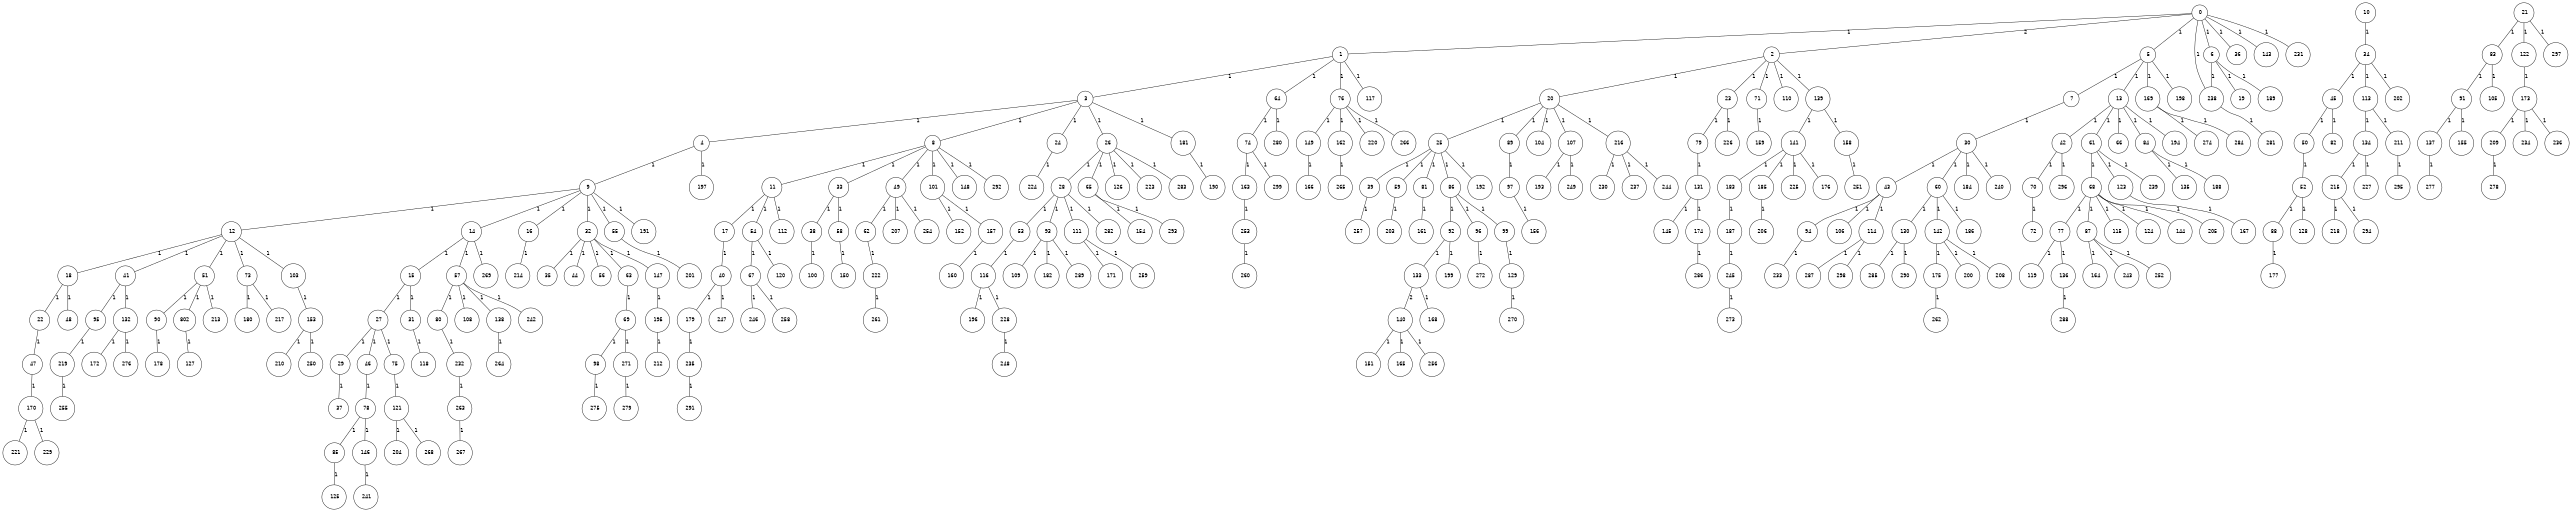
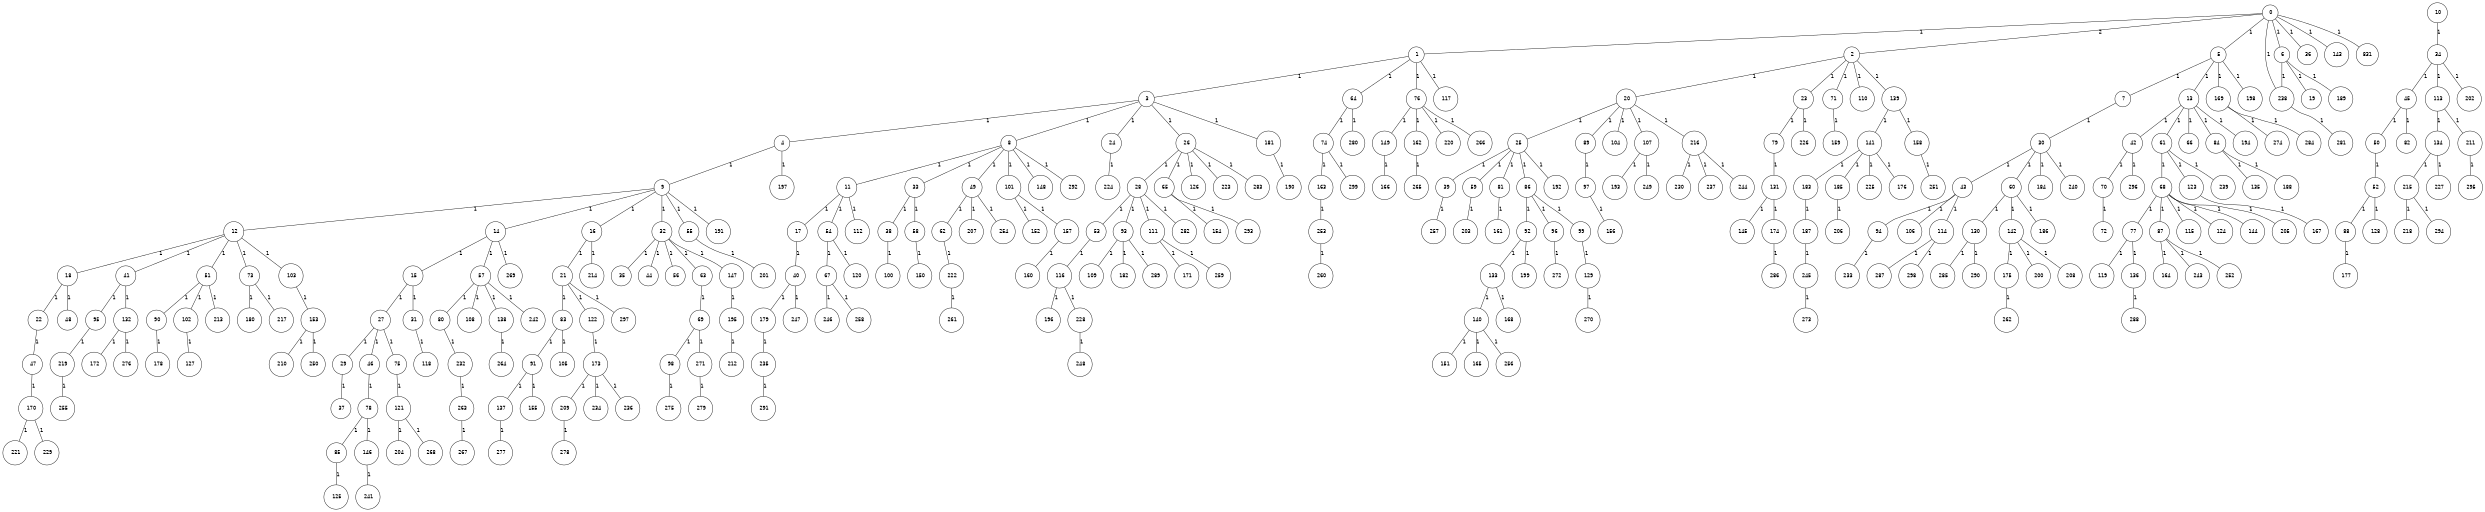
  graph {
    fixedsize="true;"
    fontname="DejaVu Sans"
    node [color=black fontname="DejaVu Sans" fontsize=12 hight=.12 shape=circle]
    edge [fontname="DejaVu Sans" fontsize=12]
    n1 [label=" 0" width=.12]
    n2 [label=" 1" width=.12]
    n3 [label=" 2" width=.12]
    n4 [label=" 5" width=.12]
    n5 [label=" 6" width=.12]
    n6 [label=" 36" width=.12]
    n7 [label=" 143" width=.12]
-   n8 [label=" 231" width=.12]
+   n8 [label=831 width=.12]
    n9 [label=" 238" width=.12]
    n10 [label=" 3" width=.12]
    n11 [label=" 64" width=.12]
    n12 [label=" 76" width=.12]
    n13 [label=" 117" width=.12]
    n14 [label=" 20" width=.12]
    n15 [label=" 23" width=.12]
    n16 [label=" 71" width=.12]
    n17 [label=" 110" width=.12]
    n18 [label=" 139" width=.12]
    n19 [label=" 7" width=.12]
    n20 [label=" 13" width=.12]
    n21 [label=" 169" width=.12]
    n22 [label=" 198" width=.12]
    n23 [label=" 19" width=.12]
    n24 [label=" 189" width=.12]
    n25 [label=" 10" width=.12]
    n26 [label=" 34" width=.12]
    n27 [label=" 4" width=.12]
    n28 [label=" 8" width=.12]
    n29 [label=" 24" width=.12]
    n30 [label=" 26" width=.12]
    n31 [label=" 181" width=.12]
    n32 [label=" 74" width=.12]
    n33 [label=" 280" width=.12]
    n34 [label=" 149" width=.12]
    n35 [label=" 162" width=.12]
    n36 [label=" 220" width=.12]
    n37 [label=" 266" width=.12]
    n38 [label=" 25" width=.12]
    n39 [label=" 89" width=.12]
    n40 [label=" 104" width=.12]
    n41 [label=" 107" width=.12]
    n42 [label=" 216" width=.12]
    n43 [label=" 79" width=.12]
    n44 [label=" 226" width=.12]
    n45 [label=" 159" width=.12]
    n46 [label=" 141" width=.12]
    n47 [label=" 158" width=.12]
    n48 [label=" 9" width=.12]
    n49 [label=" 197" width=.12]
    n50 [label=" 11" width=.12]
    n51 [label=" 33" width=.12]
    n52 [label=" 49" width=.12]
    n53 [label=" 101" width=.12]
    n54 [label=" 148" width=.12]
    n55 [label=" 292" width=.12]
    n56 [label=" 224" width=.12]
    n57 [label=" 28" width=.12]
    n58 [label=" 65" width=.12]
    n59 [label=" 126" width=.12]
    n60 [label=" 223" width=.12]
    n61 [label=" 283" width=.12]
    n62 [label=" 190" width=.12]
    n63 [label=" 12" width=.12]
    n64 [label=" 14" width=.12]
    n65 [label=" 16" width=.12]
    n66 [label=" 32" width=.12]
    n67 [label=" 55" width=.12]
    n68 [label=" 191" width=.12]
    n69 [label=" 30" width=.12]
    n70 [label=" 42" width=.12]
    n71 [label=" 61" width=.12]
    n72 [label=" 66" width=.12]
    n73 [label=" 84" width=.12]
    n74 [label=" 194" width=.12]
    n75 [label=" 274" width=.12]
    n76 [label=" 284" width=.12]
    n77 [label=" 281" width=.12]
    n78 [label=" 43" width=.12]
    n79 [label=" 60" width=.12]
    n80 [label=" 184" width=.12]
    n81 [label=" 240" width=.12]
    n82 [label=" 17" width=.12]
    n83 [label=" 54" width=.12]
    n84 [label=" 112" width=.12]
    n85 [label=" 38" width=.12]
    n86 [label=" 58" width=.12]
    n87 [label=" 62" width=.12]
    n88 [label=" 207" width=.12]
    n89 [label=" 254" width=.12]
    n90 [label=" 152" width=.12]
    n91 [label=" 157" width=.12]
    n92 [label=" 18" width=.12]
    n93 [label=" 41" width=.12]
    n94 [label=" 51" width=.12]
    n95 [label=" 73" width=.12]
    n96 [label=" 103" width=.12]
    n97 [label=" 15" width=.12]
    n98 [label=" 57" width=.12]
    n99 [label=" 269" width=.12]
    n100 [label=" 21" width=.12]
    n101 [label=" 214" width=.12]
    n102 [label=" 35" width=.12]
    n103 [label=" 44" width=.12]
    n104 [label=" 56" width=.12]
    n105 [label=" 63" width=.12]
    n106 [label=" 147" width=.12]
    n107 [label=" 201" width=.12]
    n108 [label=" 45" width=.12]
    n109 [label=" 113" width=.12]
    n110 [label=" 202" width=.12]
    n111 [label=" 40" width=.12]
    n112 [label=" 67" width=.12]
    n113 [label=" 120" width=.12]
    n114 [label=" 22" width=.12]
    n115 [label=" 48" width=.12]
    n116 [label=" 95" width=.12]
    n117 [label=" 132" width=.12]
    n118 [label=" 90" width=.12]
-   n119 [label=802 width=.12]
+   n119 [label=" 102" width=.12]
    n120 [label=" 213" width=.12]
    n121 [label=" 180" width=.12]
    n122 [label=" 217" width=.12]
    n123 [label=" 153" width=.12]
    n124 [label=" 70" width=.12]
    n125 [label=" 296" width=.12]
    n126 [label=" 68" width=.12]
    n127 [label=" 123" width=.12]
    n128 [label=" 239" width=.12]
    n129 [label=" 135" width=.12]
    n130 [label=" 188" width=.12]
    n131 [label=" 27" width=.12]
    n132 [label=" 31" width=.12]
    n133 [label=" 80" width=.12]
    n134 [label=" 108" width=.12]
    n135 [label=" 138" width=.12]
    n136 [label=" 242" width=.12]
    n137 [label=" 29" width=.12]
    n138 [label=" 46" width=.12]
    n139 [label=" 75" width=.12]
    n140 [label=" 118" width=.12]
    n141 [label=" 83" width=.12]
    n142 [label=" 122" width=.12]
    n143 [label=" 297" width=.12]
    n144 [label=" 179" width=.12]
    n145 [label=" 247" width=.12]
    n146 [label=" 47" width=.12]
    n147 [label=" 39" width=.12]
    n148 [label=" 59" width=.12]
    n149 [label=" 81" width=.12]
    n150 [label=" 86" width=.12]
    n151 [label=" 192" width=.12]
    n152 [label=" 97" width=.12]
    n153 [label=" 193" width=.12]
    n154 [label=" 249" width=.12]
    n155 [label=" 230" width=.12]
    n156 [label=" 237" width=.12]
    n157 [label=" 244" width=.12]
    n158 [label=" 91" width=.12]
    n159 [label=" 105" width=.12]
    n160 [label=" 173" width=.12]
    n161 [label=" 170" width=.12]
    n162 [label=" 131" width=.12]
    n163 [label=" 257" width=.12]
    n164 [label=" 203" width=.12]
    n165 [label=" 161" width=.12]
    n166 [label=" 92" width=.12]
    n167 [label=" 96" width=.12]
    n168 [label=" 99" width=.12]
    n169 [label=" 53" width=.12]
    n170 [label=" 93" width=.12]
    n171 [label=" 111" width=.12]
    n172 [label=" 282" width=.12]
    n173 [label=" 154" width=.12]
    n174 [label=" 293" width=.12]
    n175 [label=" 37" width=.12]
    n176 [label=" 78" width=.12]
    n177 [label=" 121" width=.12]
    n178 [label=" 116" width=.12]
    n179 [label=" 109" width=.12]
    n180 [label=" 182" width=.12]
    n181 [label=" 289" width=.12]
    n182 [label=" 171" width=.12]
    n183 [label=" 259" width=.12]
    n184 [label=" 94" width=.12]
    n185 [label=" 106" width=.12]
    n186 [label=" 114" width=.12]
    n187 [label=" 130" width=.12]
    n188 [label=" 142" width=.12]
    n189 [label=" 186" width=.12]
    n190 [label=" 69" width=.12]
    n191 [label=" 195" width=.12]
    n192 [label=" 100" width=.12]
    n193 [label=" 150" width=.12]
    n194 [label=" 50" width=.12]
    n195 [label=" 82" width=.12]
    n196 [label=" 134" width=.12]
    n197 [label=" 211" width=.12]
    n198 [label=" 235" width=.12]
    n199 [label=" 219" width=.12]
    n200 [label=" 172" width=.12]
    n201 [label=" 276" width=.12]
    n202 [label=" 72" width=.12]
    n203 [label=" 233" width=.12]
    n204 [label=" 287" width=.12]
    n205 [label=" 298" width=.12]
    n206 [label=" 52" width=.12]
    n207 [label=" 85" width=.12]
    n208 [label=" 146" width=.12]
    n209 [label=" 221" width=.12]
    n210 [label=" 229" width=.12]
    n211 [label=" 222" width=.12]
    n212 [label=" 88" width=.12]
    n213 [label=" 128" width=.12]
    n214 [label=" 178" width=.12]
    n215 [label=" 127" width=.12]
    n216 [label=" 177" width=.12]
    n217 [label=" 196" width=.12]
    n218 [label=" 228" width=.12]
    n219 [label=" 246" width=.12]
    n220 [label=" 258" width=.12]
    n221 [label=" 232" width=.12]
    n222 [label=" 264" width=.12]
    n223 [label=" 285" width=.12]
    n224 [label=" 290" width=.12]
    n225 [label=" 175" width=.12]
    n226 [label=" 200" width=.12]
    n227 [label=" 208" width=.12]
    n228 [label=" 77" width=.12]
    n229 [label=" 87" width=.12]
    n230 [label=" 115" width=.12]
    n231 [label=" 124" width=.12]
    n232 [label=" 144" width=.12]
    n233 [label=" 205" width=.12]
    n234 [label=" 167" width=.12]
    n235 [label=" 261" width=.12]
    n236 [label=" 98" width=.12]
    n237 [label=" 271" width=.12]
    n238 [label=" 163" width=.12]
    n239 [label=" 299" width=.12]
    n240 [label=" 119" width=.12]
    n241 [label=" 136" width=.12]
    n242 [label=" 164" width=.12]
    n243 [label=" 243" width=.12]
    n244 [label=" 252" width=.12]
    n245 [label=" 275" width=.12]
    n246 [label=" 279" width=.12]
    n247 [label=" 253" width=.12]
    n248 [label=" 204" width=.12]
    n249 [label=" 268" width=.12]
    n250 [label=" 166" width=.12]
    n251 [label=" 265" width=.12]
    n252 [label=" 288" width=.12]
    n253 [label=" 125" width=.12]
    n254 [label=" 241" width=.12]
    n255 [label=" 145" width=.12]
    n256 [label=" 174" width=.12]
    n257 [label=" 263" width=.12]
    n258 [label=" 137" width=.12]
    n259 [label=" 155" width=.12]
    n260 [label=" 133" width=.12]
    n261 [label=" 199" width=.12]
    n262 [label=" 272" width=.12]
    n263 [label=" 129" width=.12]
    n264 [label=" 156" width=.12]
    n265 [label=" 277" width=.12]
    n266 [label=" 140" width=.12]
    n267 [label=" 168" width=.12]
    n268 [label=" 255" width=.12]
    n269 [label=" 270" width=.12]
    n270 [label=" 160" width=.12]
    n271 [label=" 210" width=.12]
    n272 [label=" 250" width=.12]
    n273 [label=" 215" width=.12]
    n274 [label=" 227" width=.12]
    n275 [label=" 295" width=.12]
    n276 [label=" 248" width=.12]
    n277 [label=" 209" width=.12]
    n278 [label=" 234" width=.12]
    n279 [label=" 236" width=.12]
    n280 [label=" 286" width=.12]
    n281 [label=" 151" width=.12]
    n282 [label=" 165" width=.12]
    n283 [label=" 256" width=.12]
    n284 [label=" 218" width=.12]
    n285 [label=" 294" width=.12]
    n286 [label=" 183" width=.12]
    n287 [label=" 185" width=.12]
    n288 [label=" 225" width=.12]
    n289 [label=" 176" width=.12]
    n290 [label=" 251" width=.12]
    n291 [label=" 187" width=.12]
    n292 [label=" 206" width=.12]
    n293 [label=" 262" width=.12]
    n294 [label=" 212" width=.12]
    n295 [label=" 260" width=.12]
    n296 [label=" 278" width=.12]
    n297 [label=" 291" width=.12]
    n298 [label=" 245" width=.12]
    n299 [label=" 273" width=.12]
    n300 [label=" 267" width=.12]
    n1 -- n2 [label=1]
    n1 -- n3 [label=2]
    n1 -- n4 [label=1]
    n1 -- n5 [label=1]
    n1 -- n6 [label=1]
    n1 -- n7 [label=1]
    n1 -- n8 [label=1]
    n1 -- n9 [label=1]
    n2 -- n10 [label=1]
    n2 -- n11 [label=1]
    n2 -- n12 [label=1]
    n2 -- n13 [label=1]
    n3 -- n14 [label=1]
    n3 -- n15 [label=1]
    n3 -- n16 [label=1]
    n3 -- n17 [label=1]
    n3 -- n18 [label=1]
    n4 -- n19 [label=1]
    n4 -- n20 [label=1]
    n4 -- n21 [label=1]
    n4 -- n22 [label=1]
    n5 -- n9 [label=1]
    n5 -- n23 [label=1]
    n5 -- n24 [label=1]
    n9 -- n77 [label=1]
    n10 -- n27 [label=1]
    n10 -- n28 [label=1]
    n10 -- n29 [label=1]
    n10 -- n30 [label=1]
    n10 -- n31 [label=1]
    n11 -- n32 [label=1]
    n11 -- n33 [label=1]
    n12 -- n34 [label=1]
    n12 -- n35 [label=1]
    n12 -- n36 [label=1]
    n12 -- n37 [label=1]
    n14 -- n38 [label=1]
    n14 -- n39 [label=1]
    n14 -- n40 [label=1]
    n14 -- n41 [label=1]
    n14 -- n42 [label=1]
    n15 -- n43 [label=1]
    n15 -- n44 [label=1]
    n16 -- n45 [label=1]
    n18 -- n46 [label=1]
    n18 -- n47 [label=1]
    n19 -- n69 [label=1]
    n20 -- n70 [label=1]
    n20 -- n71 [label=1]
    n20 -- n72 [label=1]
    n20 -- n73 [label=1]
    n20 -- n74 [label=1]
    n21 -- n75 [label=1]
    n21 -- n76 [label=1]
    n25 -- n26 [label=1]
    n26 -- n108 [label=1]
    n26 -- n109 [label=1]
    n26 -- n110 [label=1]
    n27 -- n48 [label=1]
    n27 -- n49 [label=1]
    n28 -- n50 [label=1]
    n28 -- n51 [label=1]
    n28 -- n52 [label=1]
    n28 -- n53 [label=1]
    n28 -- n54 [label=1]
    n28 -- n55 [label=1]
    n29 -- n56 [label=1]
    n30 -- n57 [label=1]
    n30 -- n58 [label=1]
    n30 -- n59 [label=1]
    n30 -- n60 [label=1]
    n30 -- n61 [label=1]
    n31 -- n62 [label=1]
    n32 -- n238 [label=1]
    n32 -- n239 [label=1]
    n34 -- n250 [label=1]
    n35 -- n251 [label=1]
    n38 -- n147 [label=1]
    n38 -- n148 [label=1]
    n38 -- n149 [label=1]
    n38 -- n150 [label=1]
    n38 -- n151 [label=1]
    n39 -- n152 [label=1]
    n41 -- n153 [label=1]
    n41 -- n154 [label=1]
    n42 -- n155 [label=1]
    n42 -- n156 [label=1]
    n42 -- n157 [label=1]
    n43 -- n162 [label=1]
    n46 -- n286 [label=1]
    n46 -- n287 [label=1]
    n46 -- n288 [label=1]
    n46 -- n289 [label=1]
    n47 -- n290 [label=1]
    n48 -- n63 [label=1]
    n48 -- n64 [label=1]
    n48 -- n65 [label=1]
    n48 -- n66 [label=1]
    n48 -- n67 [label=1]
    n48 -- n68 [label=1]
    n50 -- n82 [label=1]
    n50 -- n83 [label=1]
    n50 -- n84 [label=1]
    n51 -- n85 [label=1]
    n51 -- n86 [label=1]
    n52 -- n87 [label=1]
    n52 -- n88 [label=1]
    n52 -- n89 [label=1]
    n53 -- n90 [label=1]
    n53 -- n91 [label=1]
    n57 -- n169 [label=1]
    n57 -- n170 [label=1]
    n57 -- n171 [label=1]
    n57 -- n172 [label=1]
    n58 -- n173 [label=1]
    n58 -- n174 [label=1]
    n63 -- n92 [label=1]
    n63 -- n93 [label=1]
    n63 -- n94 [label=1]
    n63 -- n95 [label=1]
    n63 -- n96 [label=1]
    n64 -- n97 [label=1]
    n64 -- n98 [label=1]
    n64 -- n99 [label=1]
+   n65 -- n100 [label=1]
    n65 -- n101 [label=1]
    n66 -- n102 [label=1]
    n66 -- n103 [label=1]
    n66 -- n104 [label=1]
    n66 -- n105 [label=1]
    n66 -- n106 [label=1]
    n67 -- n107 [label=1]
    n69 -- n78 [label=1]
    n69 -- n79 [label=1]
    n69 -- n80 [label=1]
    n69 -- n81 [label=1]
    n70 -- n124 [label=1]
    n70 -- n125 [label=1]
    n71 -- n126 [label=1]
    n71 -- n127 [label=1]
    n71 -- n128 [label=1]
    n73 -- n129 [label=1]
    n73 -- n130 [label=1]
    n78 -- n184 [label=1]
    n78 -- n185 [label=1]
    n78 -- n186 [label=1]
    n79 -- n187 [label=1]
    n79 -- n188 [label=1]
    n79 -- n189 [label=1]
    n82 -- n111 [label=1]
    n83 -- n112 [label=1]
    n83 -- n113 [label=1]
    n85 -- n192 [label=1]
    n86 -- n193 [label=1]
    n87 -- n211 [label=1]
    n91 -- n270 [label=1]
    n92 -- n114 [label=1]
    n92 -- n115 [label=1]
    n93 -- n116 [label=1]
    n93 -- n117 [label=1]
    n94 -- n118 [label=1]
    n94 -- n119 [label=1]
    n94 -- n120 [label=1]
    n95 -- n121 [label=1]
    n95 -- n122 [label=1]
    n96 -- n123 [label=1]
    n97 -- n131 [label=1]
    n97 -- n132 [label=1]
    n98 -- n133 [label=1]
    n98 -- n134 [label=1]
    n98 -- n135 [label=1]
    n98 -- n136 [label=1]
    n100 -- n141 [label=1]
    n100 -- n142 [label=1]
    n100 -- n143 [label=1]
    n105 -- n190 [label=1]
    n106 -- n191 [label=1]
    n108 -- n194 [label=1]
    n108 -- n195 [label=1]
    n109 -- n196 [label=1]
    n109 -- n197 [label=1]
    n111 -- n144 [label=1]
    n111 -- n145 [label=1]
    n112 -- n219 [label=1]
    n112 -- n220 [label=1]
    n114 -- n146 [label=1]
    n116 -- n199 [label=1]
    n117 -- n200 [label=1]
    n117 -- n201 [label=1]
    n118 -- n214 [label=1]
    n119 -- n215 [label=1]
    n123 -- n271 [label=1]
    n123 -- n272 [label=1]
    n124 -- n202 [label=1]
    n126 -- n228 [label=1]
    n126 -- n229 [label=1]
    n126 -- n230 [label=1]
    n126 -- n231 [label=1]
    n126 -- n232 [label=1]
    n126 -- n233 [label=1]
    n127 -- n234 [label=1]
    n131 -- n137 [label=1]
    n131 -- n138 [label=1]
    n131 -- n139 [label=1]
    n132 -- n140 [label=1]
    n133 -- n221 [label=1]
    n135 -- n222 [label=1]
    n137 -- n175 [label=1]
    n138 -- n176 [label=1]
    n139 -- n177 [label=1]
    n141 -- n158 [label=1]
    n141 -- n159 [label=1]
    n142 -- n160 [label=1]
    n144 -- n198 [label=1]
    n146 -- n161 [label=1]
    n147 -- n163 [label=1]
    n148 -- n164 [label=1]
    n149 -- n165 [label=1]
    n150 -- n166 [label=1]
    n150 -- n167 [label=1]
    n150 -- n168 [label=1]
    n152 -- n264 [label=1]
    n158 -- n258 [label=1]
    n158 -- n259 [label=1]
    n160 -- n277 [label=1]
    n160 -- n278 [label=1]
    n160 -- n279 [label=1]
    n161 -- n209 [label=1]
    n161 -- n210 [label=1]
    n162 -- n255 [label=1]
    n162 -- n256 [label=1]
    n166 -- n260 [label=1]
    n166 -- n261 [label=1]
    n167 -- n262 [label=1]
    n168 -- n263 [label=1]
    n169 -- n178 [label=1]
    n170 -- n179 [label=1]
    n170 -- n180 [label=1]
    n170 -- n181 [label=1]
    n171 -- n182 [label=1]
    n171 -- n183 [label=1]
    n176 -- n207 [label=1]
    n176 -- n208 [label=1]
    n177 -- n248 [label=1]
    n177 -- n249 [label=1]
    n178 -- n217 [label=1]
    n178 -- n218 [label=1]
    n184 -- n203 [label=1]
    n186 -- n204 [label=1]
    n186 -- n205 [label=1]
    n187 -- n223 [label=1]
    n187 -- n224 [label=1]
    n188 -- n225 [label=1]
    n188 -- n226 [label=1]
    n188 -- n227 [label=1]
    n190 -- n236 [label=1]
    n190 -- n237 [label=1]
    n191 -- n294 [label=1]
    n194 -- n206 [label=1]
    n196 -- n273 [label=1]
    n196 -- n274 [label=1]
    n197 -- n275 [label=1]
    n198 -- n297 [label=1]
    n199 -- n268 [label=1]
    n206 -- n212 [label=1]
    n206 -- n213 [label=1]
    n207 -- n253 [label=1]
    n208 -- n254 [label=1]
    n211 -- n235 [label=1]
    n212 -- n216 [label=1]
    n218 -- n276 [label=1]
    n221 -- n257 [label=1]
    n225 -- n293 [label=1]
    n228 -- n240 [label=1]
    n228 -- n241 [label=1]
    n229 -- n242 [label=1]
    n229 -- n243 [label=1]
    n229 -- n244 [label=1]
    n236 -- n245 [label=1]
    n237 -- n246 [label=1]
    n238 -- n247 [label=1]
    n241 -- n252 [label=1]
    n247 -- n295 [label=1]
    n256 -- n280 [label=1]
    n257 -- n300 [label=1]
    n258 -- n265 [label=1]
-   n260 -- n266 [label=2]
+   n260 -- n266 [label=1]
    n260 -- n267 [label=1]
    n263 -- n269 [label=1]
    n266 -- n281 [label=1]
    n266 -- n282 [label=1]
    n266 -- n283 [label=1]
    n273 -- n284 [label=1]
    n273 -- n285 [label=1]
    n277 -- n296 [label=1]
    n286 -- n291 [label=1]
    n287 -- n292 [label=1]
    n291 -- n298 [label=1]
    n298 -- n299 [label=1]
  }
